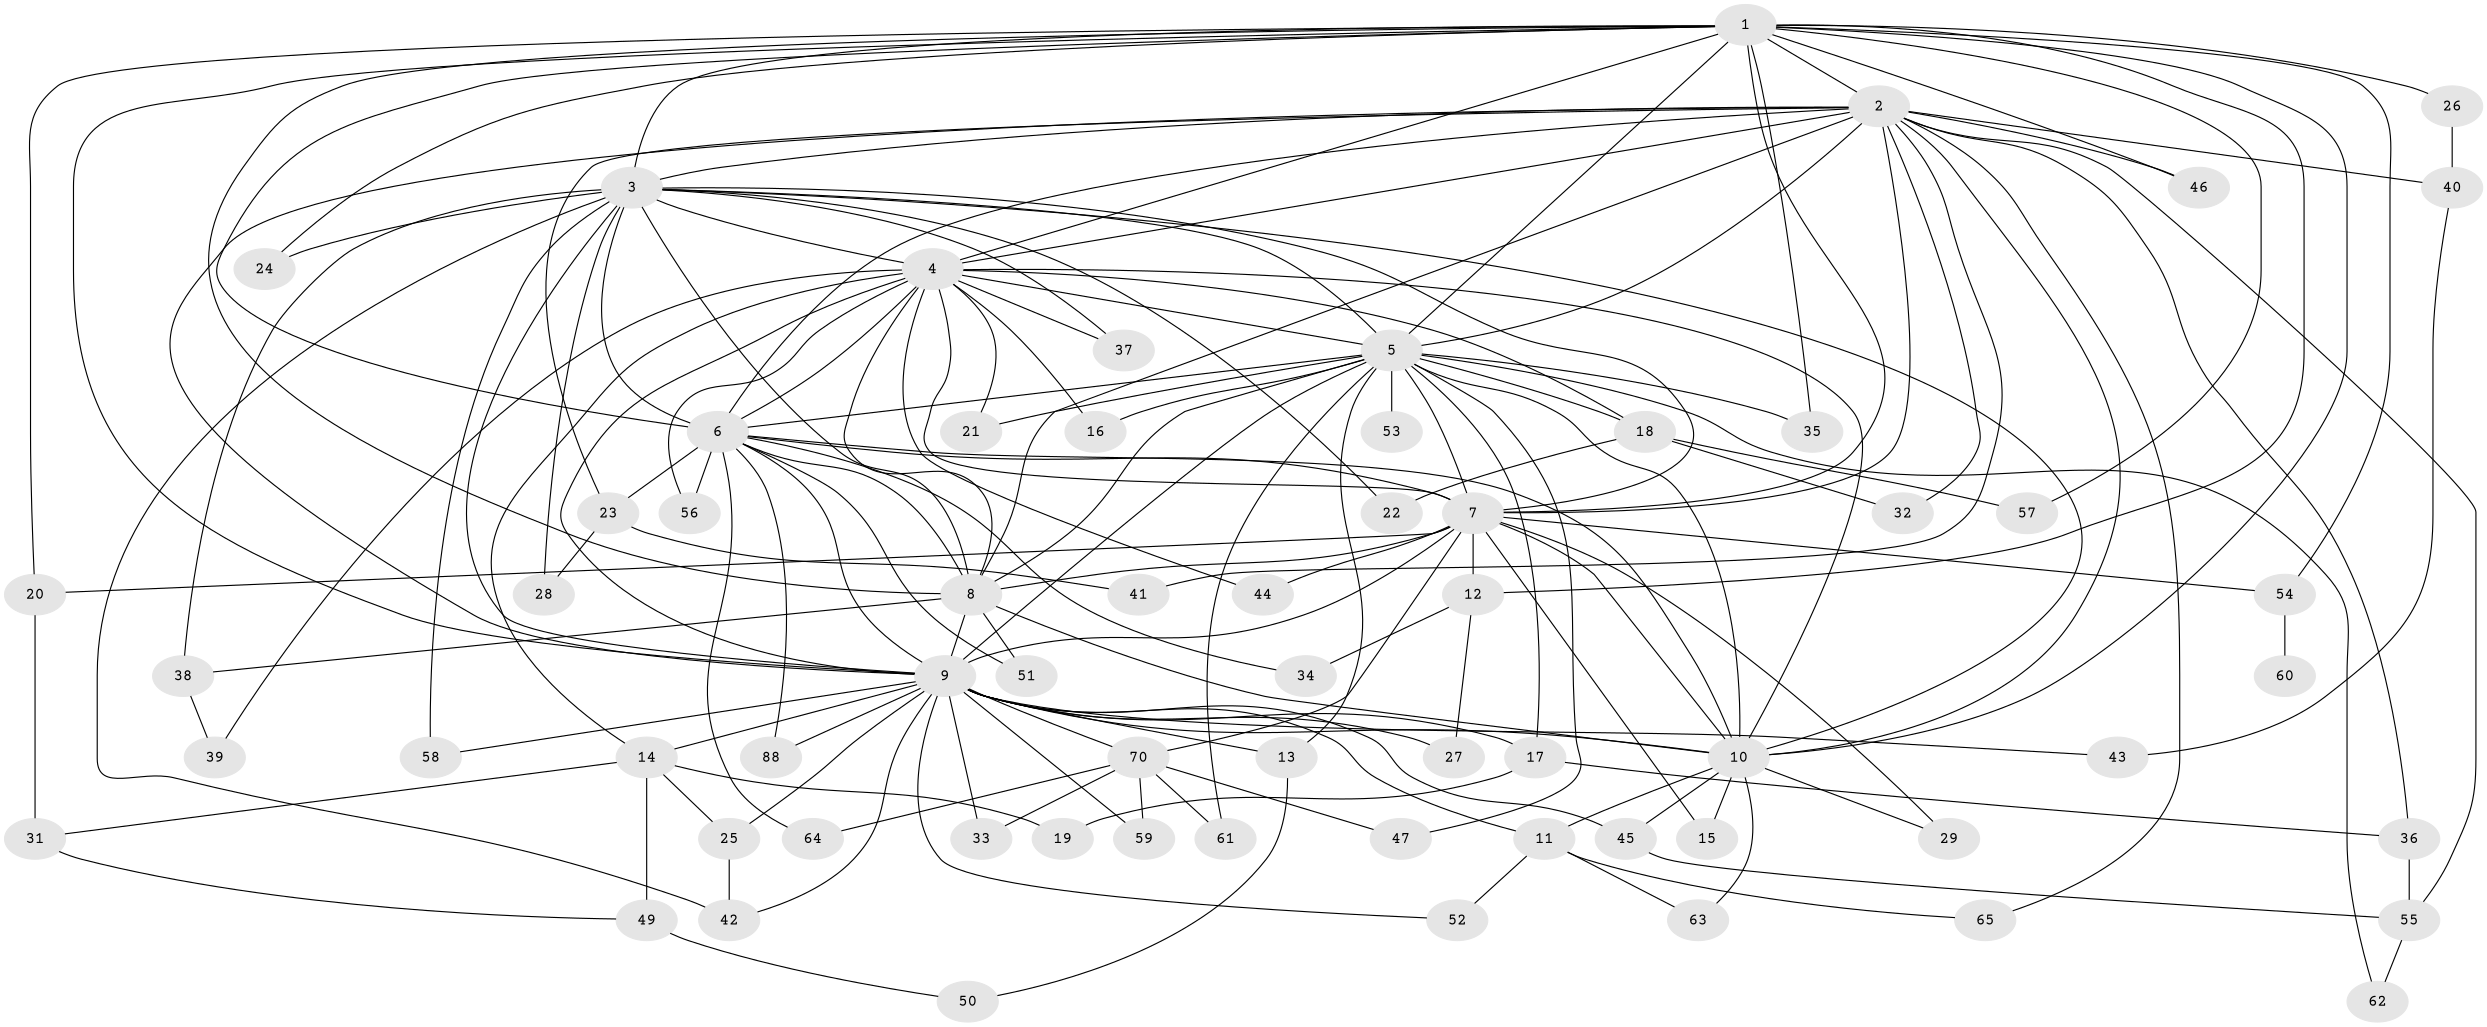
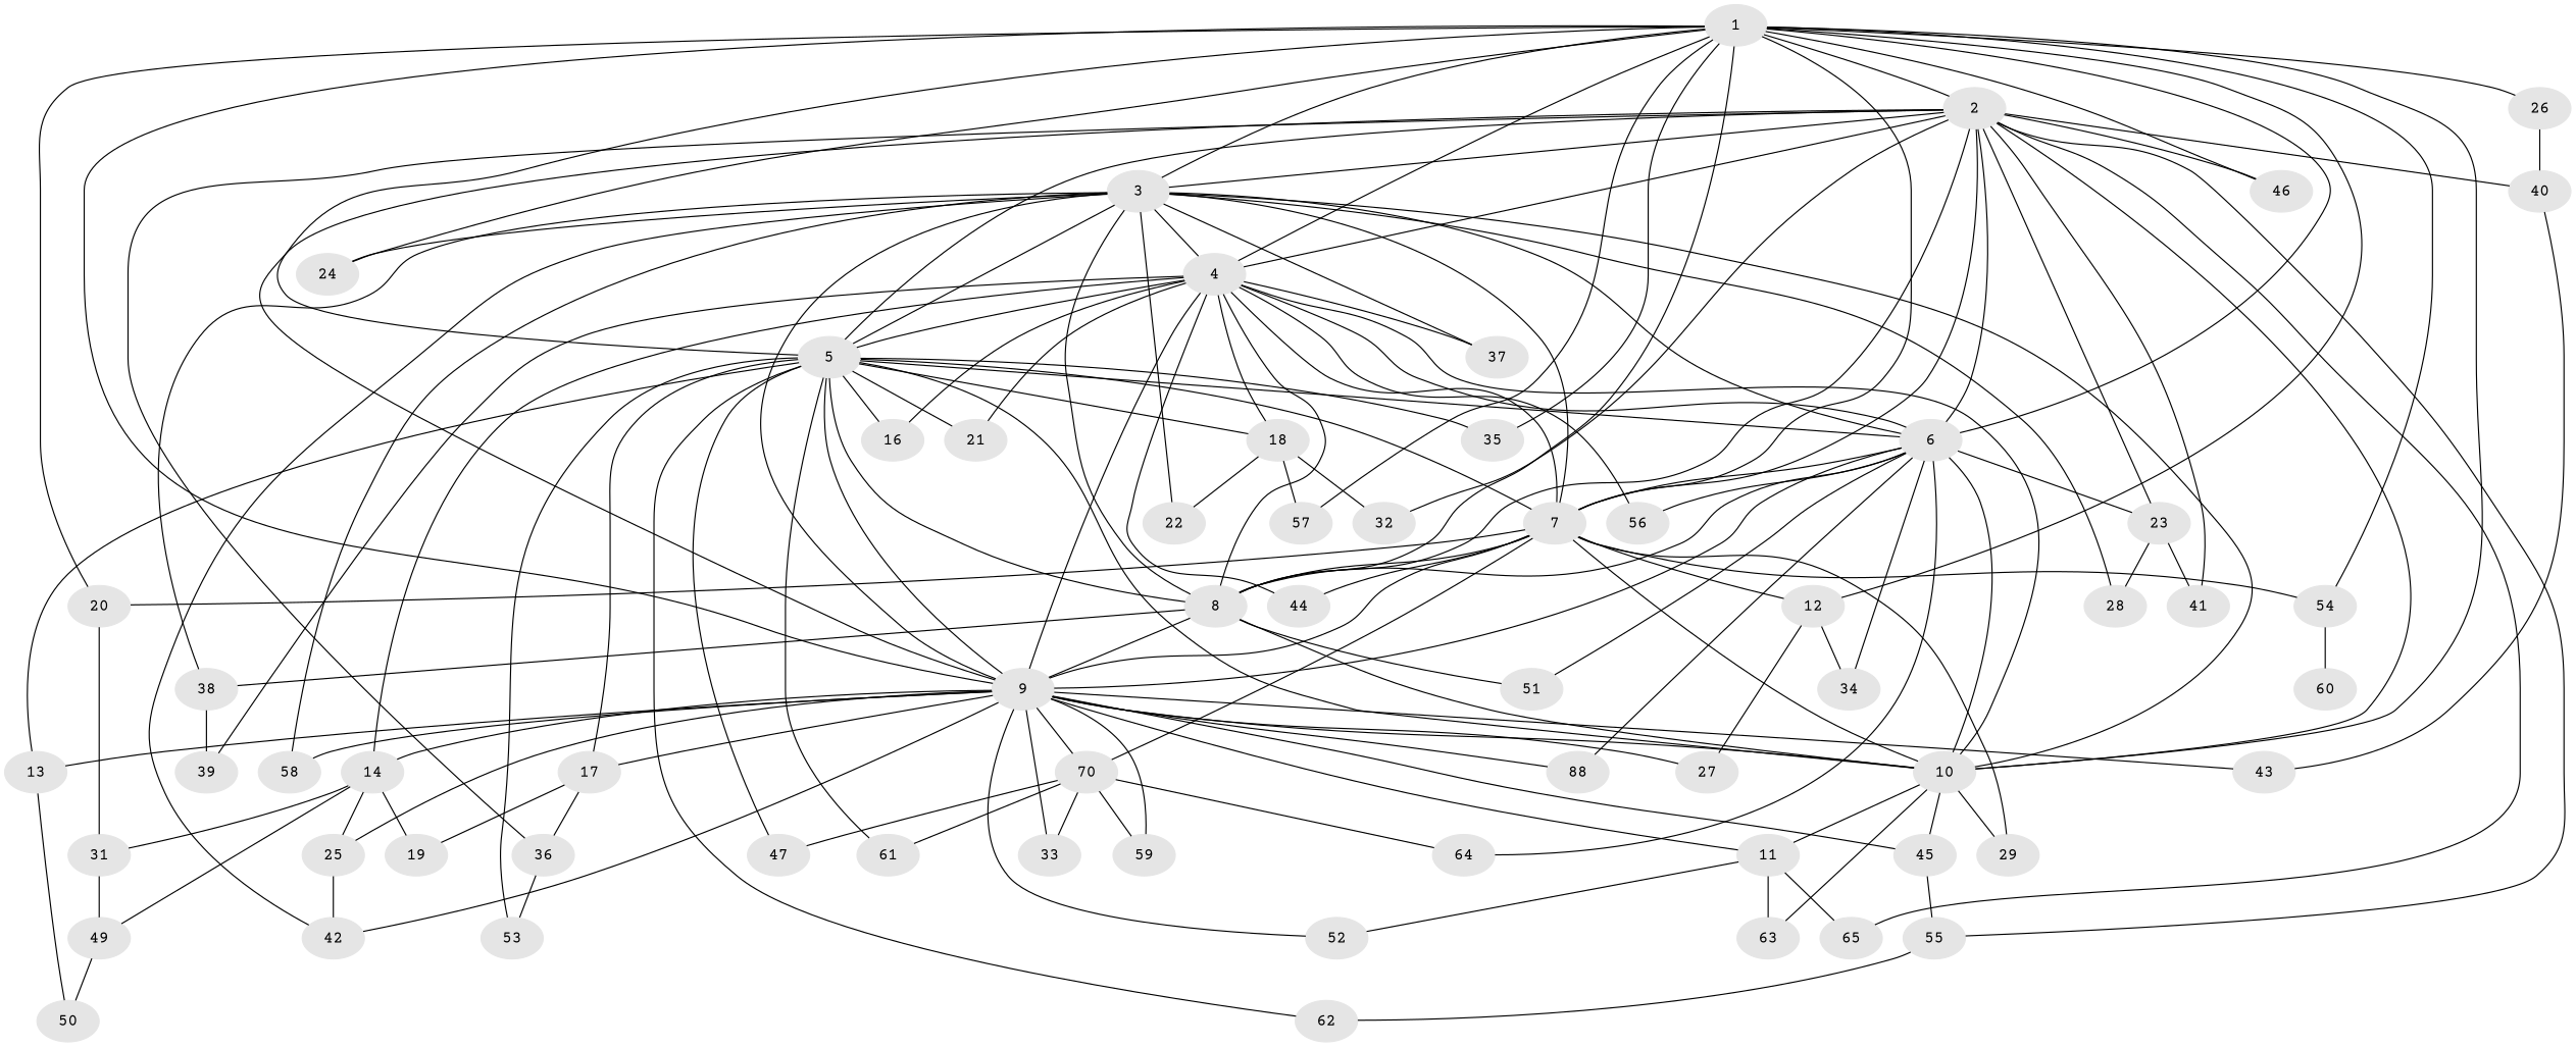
  graph {
    fontname="Courier Prime"
    node [color=gray90 fontname="Courier Prime" style=filled]
    edge [fontname="Courier Prime"]
    1
    2
    3
    4
    5
    6
    7
    8
    9
    10
    12
    20
    24
    26
    35
    46
    54
    57
    23
    32
    36
    40
    41
    55
    65
    22
    28
    37
    38
    42
    58
    14
    16
    18
    21
    39
    44
    56
    13
    17
    47
    53
    61
    62
    34
    n46 [label=88]
    51
    64
-   15
    29
    n51 [label=70]
    11
    25
    27
    33
    43
    45
    52
    59
    63
    31
    60
    19
    49
    50
    1 -- 2
    1 -- 3
    1 -- 4
    1 -- 5
    1 -- 6
    1 -- 7
    1 -- 8
    1 -- 9
    1 -- 10
    1 -- 12
    1 -- 20
    1 -- 24
    1 -- 26
    1 -- 35
    1 -- 46
    1 -- 54
    1 -- 57
    2 -- 3
    2 -- 4
    2 -- 5
    2 -- 6
    2 -- 7
    2 -- 8
    2 -- 9
    2 -- 10
    2 -- 46
    2 -- 23
    2 -- 32
    2 -- 36
    2 -- 40
    2 -- 41
    2 -- 55
    2 -- 65
    3 -- 4
    3 -- 5
    3 -- 6
    3 -- 7
    3 -- 8
    3 -- 9
    3 -- 10
    3 -- 24
    3 -- 22
    3 -- 28
    3 -- 37
    3 -- 38
    3 -- 42
    3 -- 58
    4 -- 5
    4 -- 6
    4 -- 7
    4 -- 8
    4 -- 9
    4 -- 10
    4 -- 37
    4 -- 14
    4 -- 16
    4 -- 18
    4 -- 21
    4 -- 39
    4 -- 44
    4 -- 56
    5 -- 6
    5 -- 7
    5 -- 8
    5 -- 9
    5 -- 10
    5 -- 35
    5 -- 16
    5 -- 18
    5 -- 21
    5 -- 13
    5 -- 17
    5 -- 47
    5 -- 53
    5 -- 61
    5 -- 62
    6 -- 7
    6 -- 8
    6 -- 9
    6 -- 10
    6 -- 23
    6 -- 56
    6 -- 34
    6 -- n46
    6 -- 51
    6 -- 64
    7 -- 8
    7 -- 9
    7 -- 10
    7 -- 12
    7 -- 20
    7 -- 54
    7 -- 44
-   7 -- 15
    7 -- 29
    7 -- n51
    8 -- 9
    8 -- 10
    8 -- 38
    8 -- 51
    9 -- 10
    9 -- 42
    9 -- 58
    9 -- 14
    9 -- 13
    9 -- 17
    9 -- n46
    9 -- n51
    9 -- 11
    9 -- 25
    9 -- 27
    9 -- 33
    9 -- 43
    9 -- 45
    9 -- 52
    9 -- 59
-   10 -- 15
    10 -- 29
    10 -- 11
    10 -- 45
    10 -- 63
    12 -- 34
    12 -- 27
    20 -- 31
    26 -- 40
    54 -- 60
    23 -- 41
    23 -- 28
-   36 -- 55
+   36 -- 53
    40 -- 43
    55 -- 62
    38 -- 39
    14 -- 25
    14 -- 31
    14 -- 19
    14 -- 49
    18 -- 57
    18 -- 32
    18 -- 22
    13 -- 50
    17 -- 36
    17 -- 19
    n51 -- 47
    n51 -- 61
    n51 -- 64
    n51 -- 33
    n51 -- 59
    11 -- 65
    11 -- 52
    11 -- 63
    25 -- 42
    45 -- 55
    31 -- 49
    49 -- 50
  }
